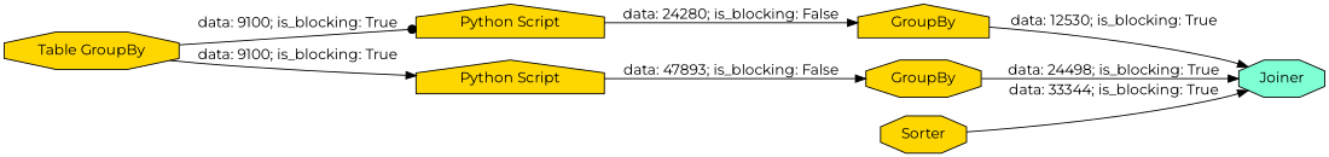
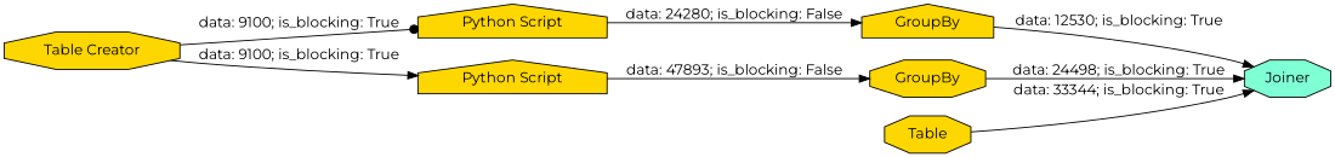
  digraph {
    fontname=Montserrat
    rankdir=LR
    node [fillcolor=gold fontname=Montserrat shape=octagon style=filled]
    edge [arrowhead=normal fontname=Montserrat]
    n1 [label=GroupBy]
    n2 [fillcolor=aquamarine label=Joiner]
    n3 [label="Python Script" shape=house]
    n4 [label=GroupBy shape=house]
-   n5 [label=Sorter]
+   n5 [label=Table]
    n6 [label="Python Script" shape=house]
-   n7 [label="Table GroupBy"]
+   n7 [label="Table Creator"]
    n1 -> n2 [label="data: 24498; is_blocking: True"]
    n3 -> n4 [label="data: 24280; is_blocking: False"]
    n4 -> n2 [label="data: 12530; is_blocking: True"]
    n5 -> n2 [label="data: 33344; is_blocking: True"]
    n6 -> n1 [label="data: 47893; is_blocking: False"]
    n7 -> n3 [arrowhead=dot label="data: 9100; is_blocking: True"]
    n7 -> n6 [label="data: 9100; is_blocking: True"]
  }
